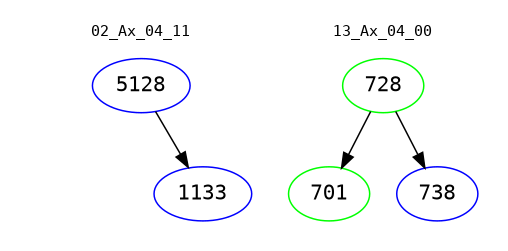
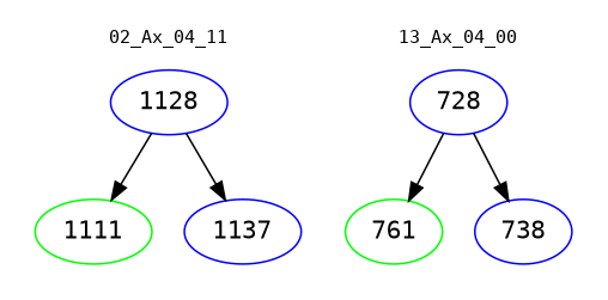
  digraph {
    fontname="DejaVu Sans Mono"
    node [color=blue fontname="DejaVu Sans Mono"]
    edge [color=black fontname="DejaVu Sans Mono"]
-   n1 [label=5128]
-   n3 [label=1133]
-   n4 [color=green label=728]
-   n5 [color=green label=701]
+   n1 [label=1128]
+   n2 [color=green label=1111]
+   n3 [label=1137]
+   n4 [label=728]
+   n5 [color=green label=761]
    n6 [label=738]
    subgraph cluster_1 {
      color=white
      fontsize=10
      label="02_Ax_04_11"
      n1
+     n2
      n3
    }
    subgraph cluster_2 {
      color=white
      fontsize=10
      label="13_Ax_04_00"
      n4
      n5
      n6
    }
+   n1 -> n2
    n1 -> n3
    n4 -> n5
    n4 -> n6
  }
